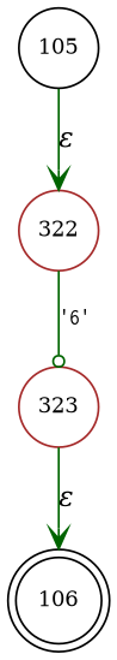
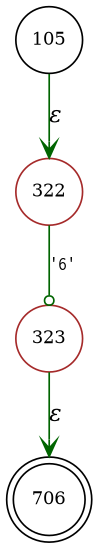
  digraph {
    rankdir=TB
    node [color=black fixedsize=true fontsize=11 shape=circle peripheries=1]
    edge [arrowhead=vee color=darkgreen fontname="Times-Italic"]
-   n1 [label=106 shape=doublecircle width=.6 peripheries=""]
+   n1 [label=706 shape=doublecircle width=.6 peripheries=""]
    n2 [color=brown label=322 width=.55]
    n3 [color=brown label=323 width=.55]
    n4 [label=105 width=.55]
    n2 -> n3 [arrowhead=odot arrowsize=.7 fontname=Courier fontsize=11 label="'6'"]
    n3 -> n1 [label="&epsilon;"]
    n4 -> n2 [label="&epsilon;"]
  }
